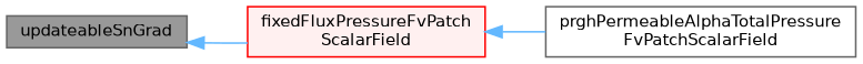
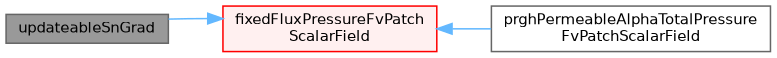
  digraph {
    rankdir=LR
    node [color=gray40 fontname=Helvetica fontsize=10 shape=box style=filled]
    edge [color=steelblue1 dir=back fontname=Helvetica fontsize=10 labelfontname=Helvetica labelfontsize=10 style=solid]
    n1 [fillcolor=grey60 fontcolor=black height=0.2 label=updateableSnGrad width=0.4]
    n2 [color=red fillcolor="#FFF0F0" height=0.2 label="fixedFluxPressureFvPatch\lScalarField" width=0.4]
    n3 [fillcolor=white height=0.2 label="prghPermeableAlphaTotalPressure\lFvPatchScalarField" width=0.4]
-   n1 -> n2
+   n2 -> n1
    n2 -> n3
  }
